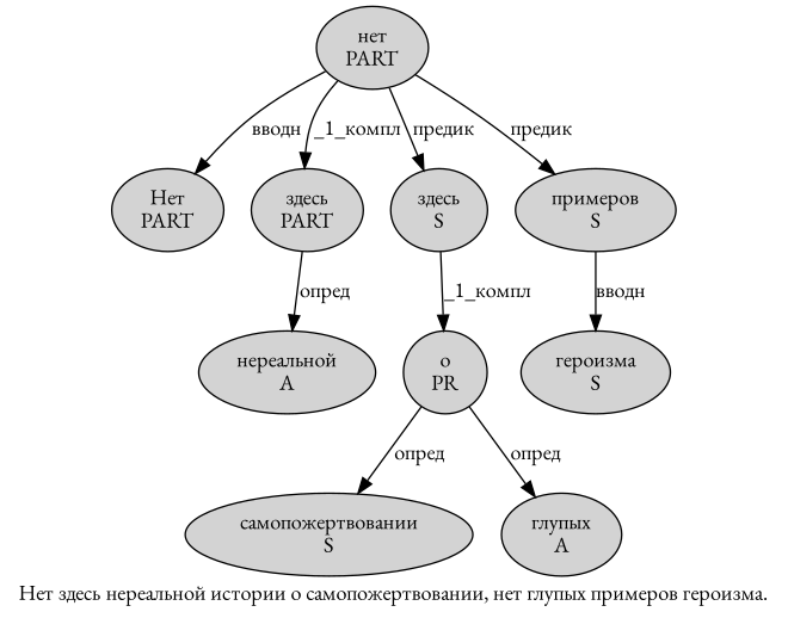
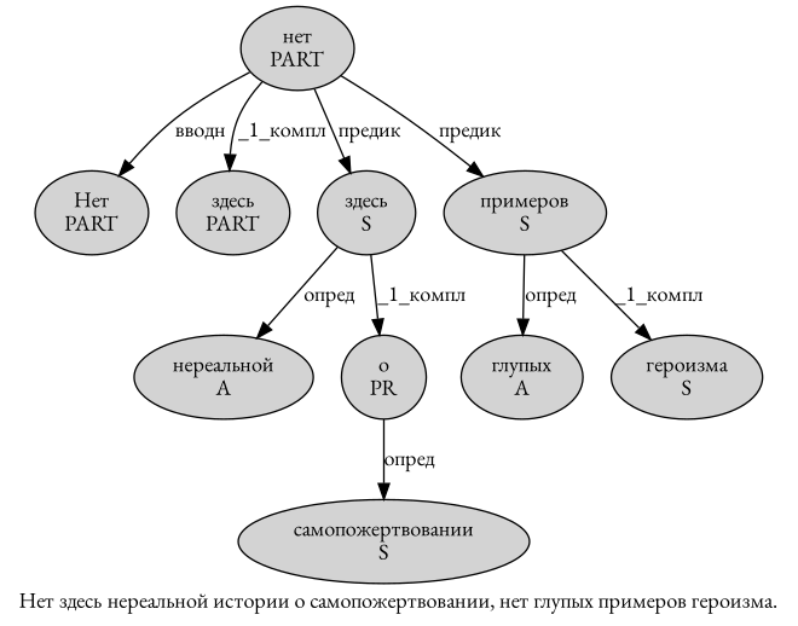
  digraph {
    fontname="EB Garamond"
    label="Нет здесь нереальной истории о самопожертвовании, нет глупых примеров героизма."
    node [fillcolor=lightgray fontname="EB Garamond" penwidth=1 shape=ellipse style=filled]
    edge [fontname="EB Garamond"]
    n1 [label="Нет\nPART"]
    n2 [label="здесь\nPART"]
    n3 [label="нереальной\nA"]
    n4 [label="здесь\nS"]
    n5 [label="о\nPR"]
    n6 [label="самопожертвовании\nS"]
    n7 [label="нет\nPART"]
    n8 [label="примеров\nS"]
    n9 [label="глупых\nA"]
    n10 [label="героизма\nS"]
-   n2 -> n3 [label="опред"]
+   n4 -> n3 [label="опред"]
    n4 -> n5 [label="_1_компл"]
    n5 -> n6 [label="опред"]
    n7 -> n1 [label="вводн"]
    n7 -> n2 [label="_1_компл"]
    n7 -> n4 [label="предик"]
    n7 -> n8 [label="предик"]
-   n5 -> n9 [label="опред"]
-   n8 -> n10 [label="вводн"]
+   n8 -> n9 [label="опред"]
+   n8 -> n10 [label="_1_компл"]
  }
